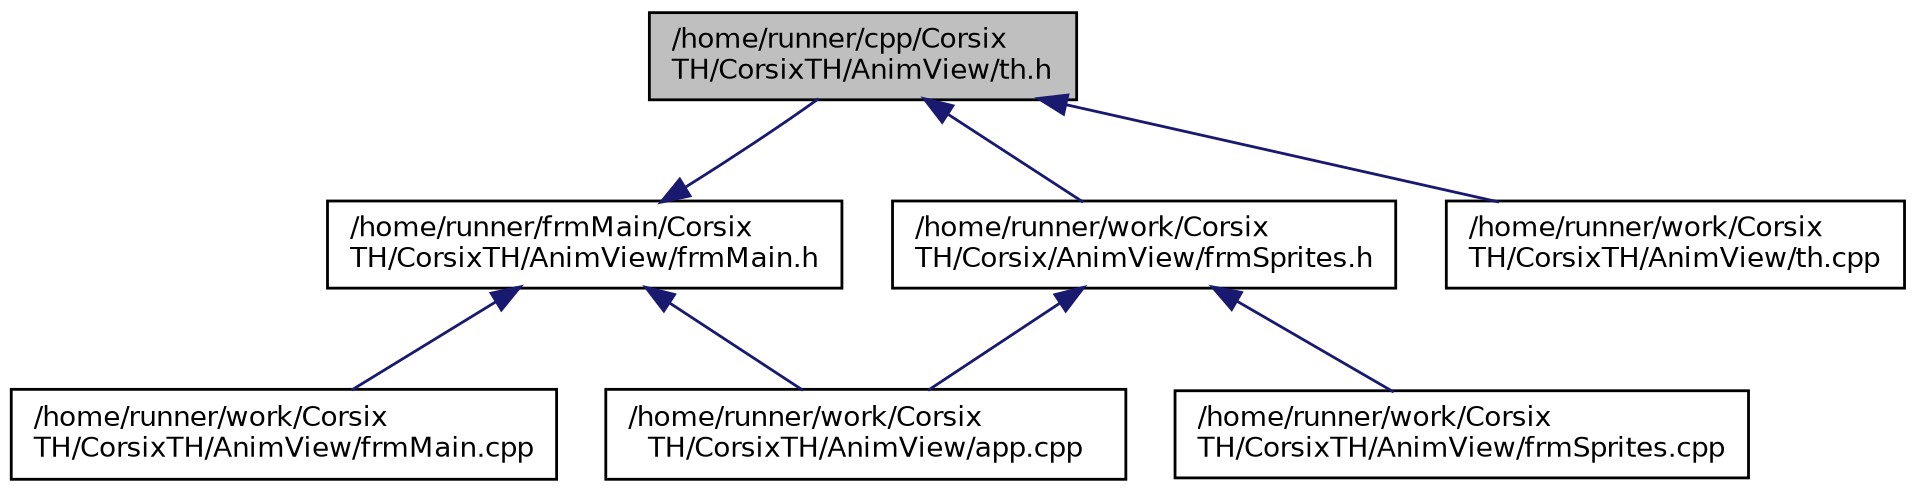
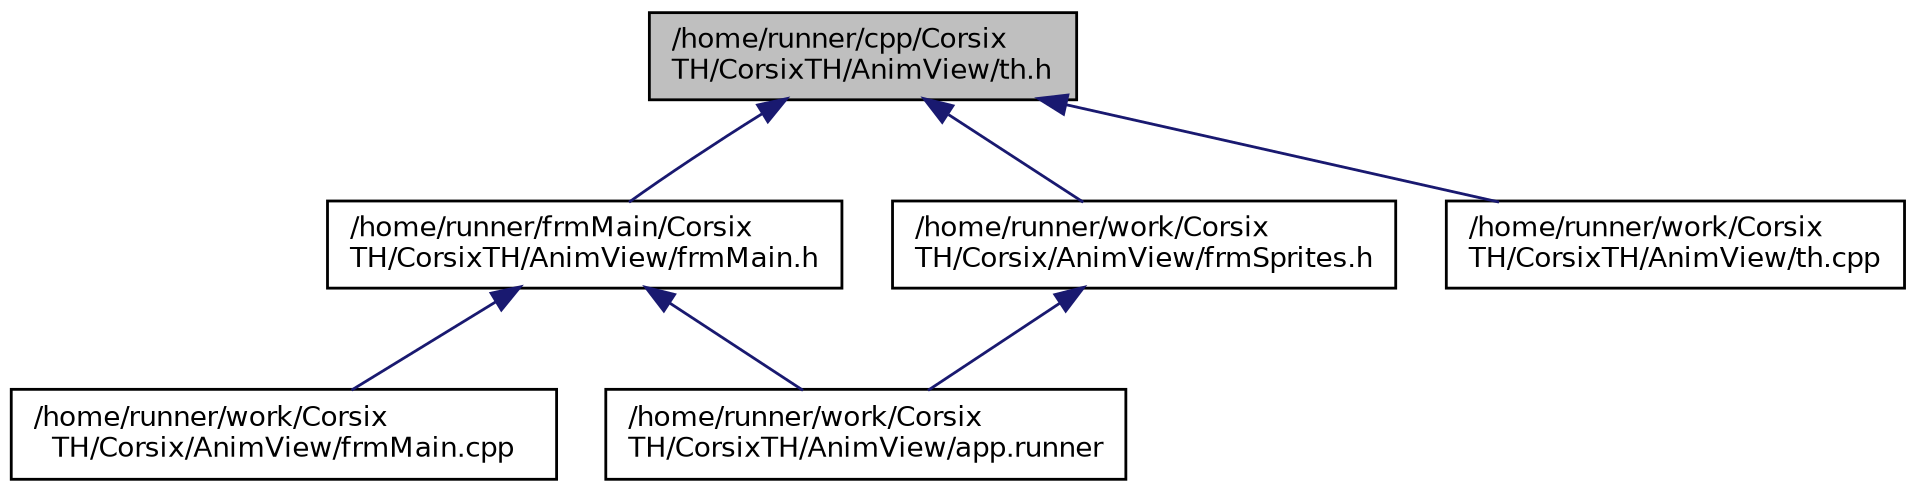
  digraph {
    node [color=black fillcolor=white fontname=Helvetica fontsize=10 shape=record style=filled]
    edge [color=midnightblue dir=back fontname=Helvetica fontsize=10 labelfontname=Helvetica labelfontsize=10 style=solid]
    n1 [fillcolor=grey75 fontcolor=black height=0.2 label="/home/runner/cpp/Corsix\lTH/CorsixTH/AnimView/th.h" width=0.4]
    n2 [height=0.2 label="/home/runner/frmMain/Corsix\lTH/CorsixTH/AnimView/frmMain.h" width=0.4]
    n3 [height=0.2 label="/home/runner/work/Corsix\lTH/Corsix/AnimView/frmSprites.h" width=0.4]
    n4 [height=0.2 label="/home/runner/work/Corsix\lTH/CorsixTH/AnimView/th.cpp" width=0.4]
-   n5 [height=0.2 label="/home/runner/work/Corsix\lTH/CorsixTH/AnimView/app.cpp" width=0.4]
-   n6 [height=0.2 label="/home/runner/work/Corsix\lTH/CorsixTH/AnimView/frmMain.cpp" width=0.4]
-   n7 [height=0.2 label="/home/runner/work/Corsix\lTH/CorsixTH/AnimView/frmSprites.cpp" width=0.4]
-   n2 -> n1
+   n5 [height=0.2 label="/home/runner/work/Corsix\lTH/CorsixTH/AnimView/app.runner" width=0.4]
+   n6 [height=0.2 label="/home/runner/work/Corsix\lTH/Corsix/AnimView/frmMain.cpp" width=0.4]
+   n1 -> n2
    n1 -> n3
    n1 -> n4
    n2 -> n5
    n2 -> n6
    n3 -> n5
-   n3 -> n7
  }
